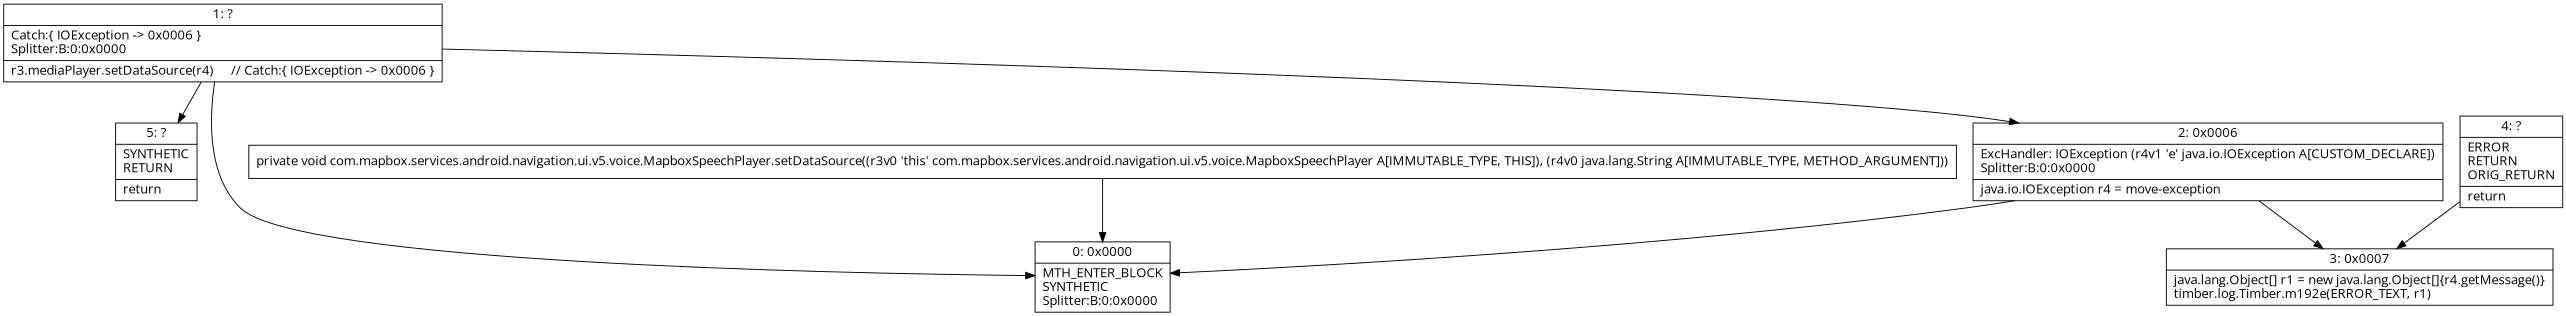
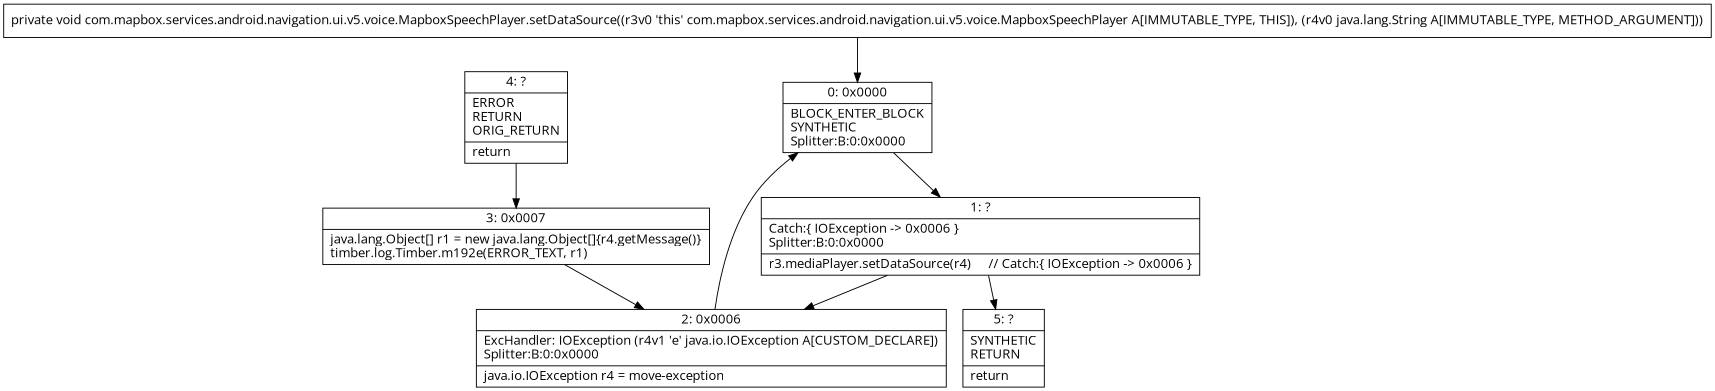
  digraph {
    fontname="Open Sans"
    node [fontname="Open Sans" shape=record]
    edge [fontname="Open Sans"]
-   n1 [label="{0\:\ 0x0000|MTH_ENTER_BLOCK\lSYNTHETIC\lSplitter:B:0:0x0000\l}"]
+   n1 [label="{0\:\ 0x0000|BLOCK_ENTER_BLOCK\lSYNTHETIC\lSplitter:B:0:0x0000\l}"]
    n2 [label="{1\:\ ?|Catch:\{ IOException \-\> 0x0006 \}\lSplitter:B:0:0x0000\l|r3.mediaPlayer.setDataSource(r4)     \/\/ Catch:\{ IOException \-\> 0x0006 \}\l}"]
    n3 [label="{2\:\ 0x0006|ExcHandler: IOException (r4v1 'e' java.io.IOException A[CUSTOM_DECLARE])\lSplitter:B:0:0x0000\l|java.io.IOException r4 = move\-exception\l}"]
    n4 [label="{5\:\ ?|SYNTHETIC\lRETURN\l|return\l}"]
    n5 [label="{3\:\ 0x0007|java.lang.Object[] r1 = new java.lang.Object[]\{r4.getMessage()\}\ltimber.log.Timber.m192e(ERROR_TEXT, r1)\l}"]
    n6 [label="{4\:\ ?|ERROR\lRETURN\lORIG_RETURN\l|return\l}"]
    n7 [label="{private void com.mapbox.services.android.navigation.ui.v5.voice.MapboxSpeechPlayer.setDataSource((r3v0 'this' com.mapbox.services.android.navigation.ui.v5.voice.MapboxSpeechPlayer A[IMMUTABLE_TYPE, THIS]), (r4v0 java.lang.String A[IMMUTABLE_TYPE, METHOD_ARGUMENT])) }"]
-   n2 -> n1
+   n1 -> n2
    n2 -> n3
    n2 -> n4
    n3 -> n1
-   n3 -> n5
+   n5 -> n3
    n6 -> n5
    n7 -> n1
  }
